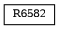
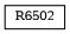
  digraph {
    rankdir=LR
    fontname="DejaVu Serif"
-   n1 [color=black fillcolor=white fontname="DejaVu Serif" fontsize=10 height=0.2 label=R6582 shape=record style=filled width=0.4]
+   n1 [color=black fillcolor=white fontname="DejaVu Serif" fontsize=10 height=0.2 label=R6502 shape=record style=filled width=0.4]
  }
